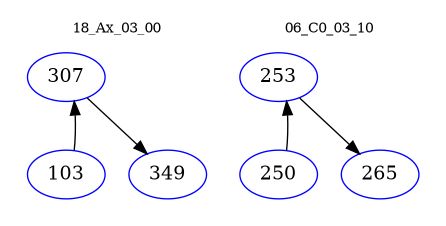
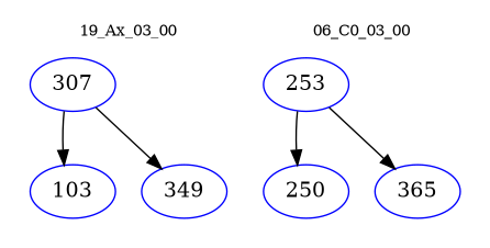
  digraph {
    node [color=blue]
    edge [color=black]
    n1 [label=307]
    n2 [label=103]
    n3 [label=349]
    n4 [label=253]
    n5 [label=250]
-   n6 [label=265]
+   n6 [label=365]
    subgraph cluster_1 {
      color=white
      fontsize=10
-     label="18_Ax_03_00"
+     label="19_Ax_03_00"
      n1
      n2
      n3
    }
    subgraph cluster_2 {
      color=white
      fontsize=10
-     label="06_C0_03_10"
+     label="06_C0_03_00"
      n4
      n5
      n6
    }
-   n2 -> n1
+   n1 -> n2
    n1 -> n3
-   n5 -> n4
+   n4 -> n5
    n4 -> n6
  }
